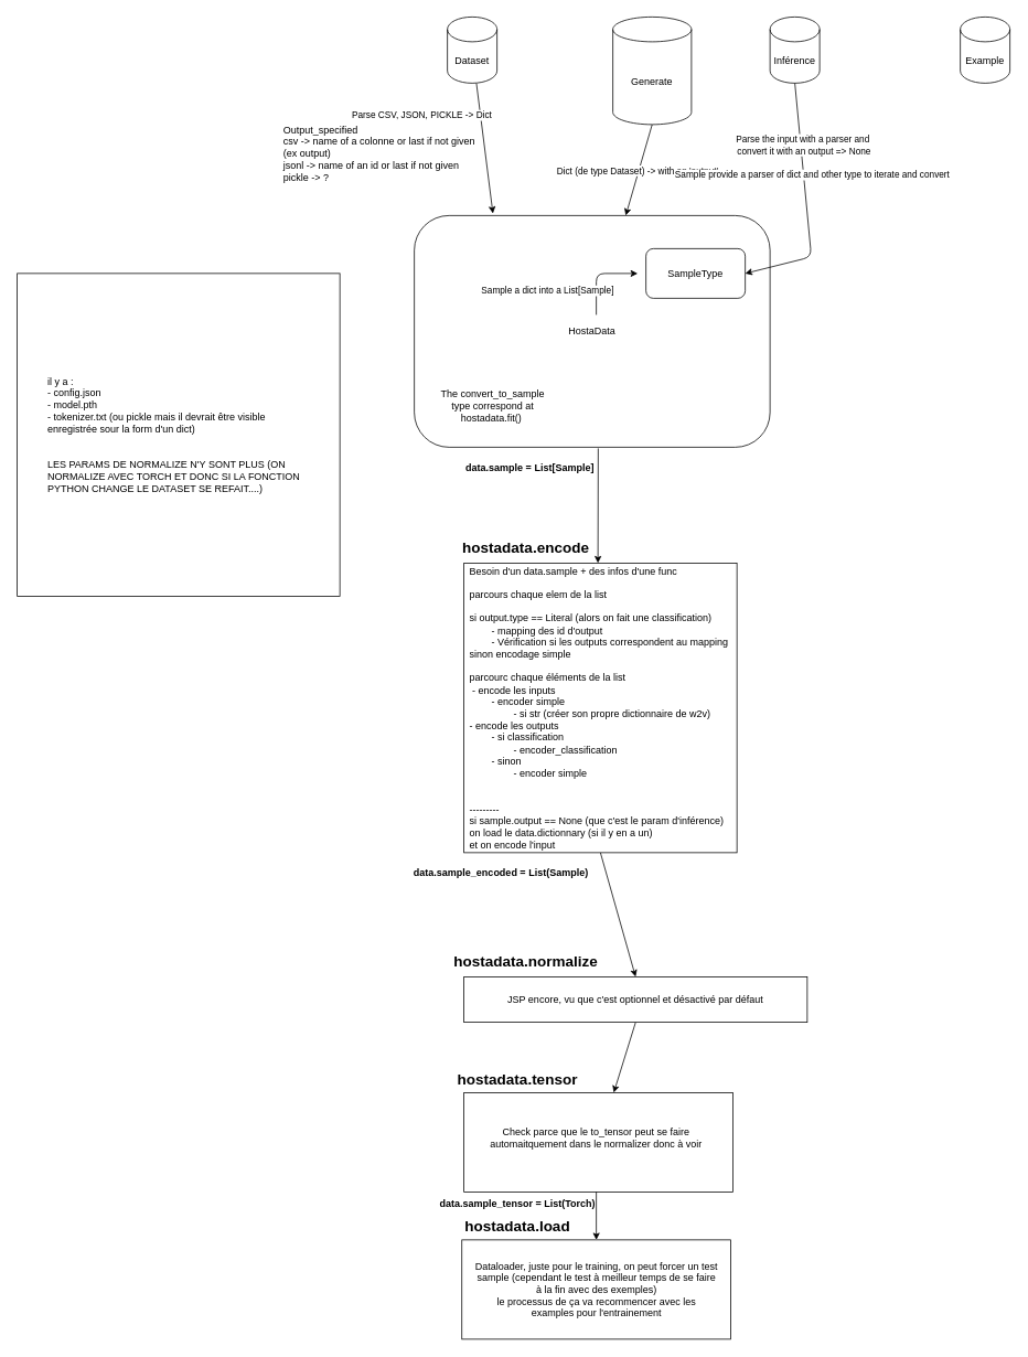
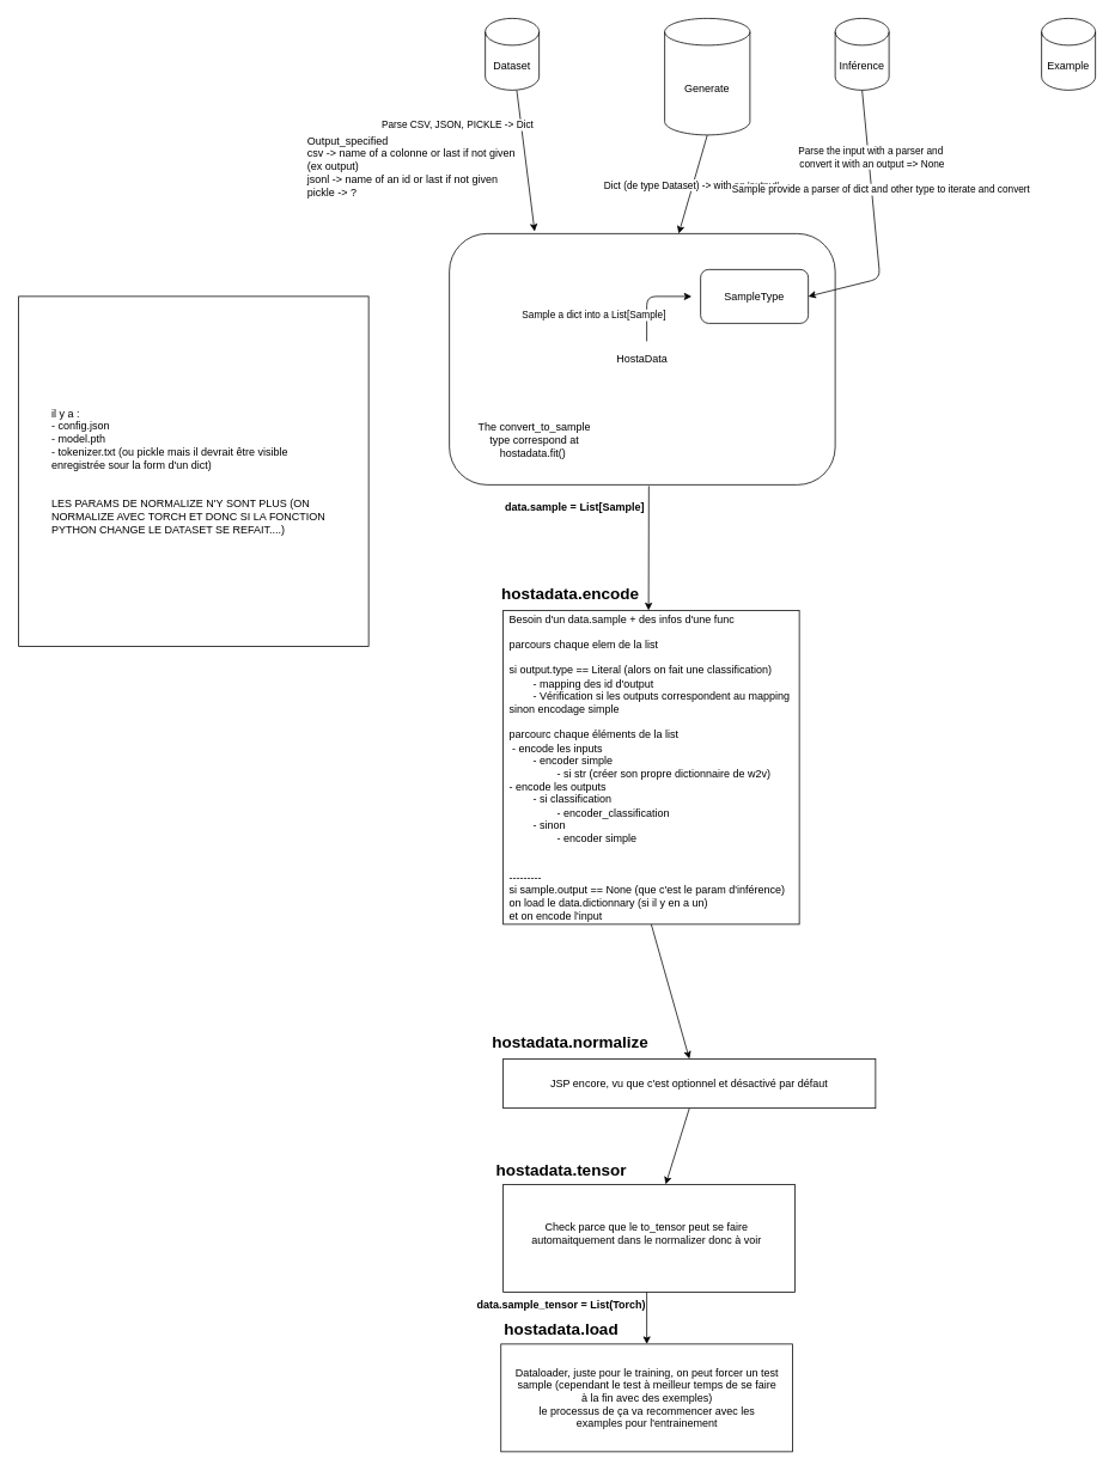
  <mxCell id="0" />
  <mxCell id="1" parent="0" />
  <mxCell id="2" style="edgeStyle=none;html=1;entryX=0.221;entryY=-0.009;entryDx=0;entryDy=0;entryPerimeter=0;" edge="1" parent="1" source="4" target="11"><mxGeometry relative="1" as="geometry" /></mxCell>
  <mxCell id="3" value="Parse CSV, JSON, PICKLE -&amp;gt; Dict" style="edgeLabel;html=1;align=center;verticalAlign=middle;resizable=0;points=[];" vertex="1" connectable="0" parent="2"><mxGeometry x="-0.215" y="-3" relative="1" as="geometry"><mxPoint x="-71" y="-23" as="offset" /></mxGeometry></mxCell>
  <mxCell id="4" value="Dataset" style="shape=cylinder3;whiteSpace=wrap;html=1;boundedLbl=1;backgroundOutline=1;size=15;" vertex="1" parent="1"><mxGeometry x="540" y="20" width="60" height="80" as="geometry" /></mxCell>
  <mxCell id="5" style="edgeStyle=none;html=1;exitX=0.5;exitY=1;exitDx=0;exitDy=0;exitPerimeter=0;" edge="1" parent="1" source="7" target="11"><mxGeometry relative="1" as="geometry" /></mxCell>
  <mxCell id="6" value="Dict (de type Dataset) -&amp;gt; with an 'output'=...." style="edgeLabel;html=1;align=center;verticalAlign=middle;resizable=0;points=[];" vertex="1" connectable="0" parent="5"><mxGeometry x="-0.419" y="-3" relative="1" as="geometry"><mxPoint x="3" y="25" as="offset" /></mxGeometry></mxCell>
  <mxCell id="7" value="Generate" style="shape=cylinder3;whiteSpace=wrap;html=1;boundedLbl=1;backgroundOutline=1;size=15;" vertex="1" parent="1"><mxGeometry x="740" y="20" width="95" height="130" as="geometry" /></mxCell>
  <mxCell id="8" value="Example" style="shape=cylinder3;whiteSpace=wrap;html=1;boundedLbl=1;backgroundOutline=1;size=15;" vertex="1" parent="1"><mxGeometry x="1160" y="20" width="60" height="80" as="geometry" /></mxCell>
  <mxCell id="9" value="Inférence" style="shape=cylinder3;whiteSpace=wrap;html=1;boundedLbl=1;backgroundOutline=1;size=15;" vertex="1" parent="1"><mxGeometry x="930" y="20" width="60" height="80" as="geometry" /></mxCell>
  <mxCell id="10" style="edgeStyle=none;html=1;exitX=0.517;exitY=1.005;exitDx=0;exitDy=0;exitPerimeter=0;" edge="1" parent="1" source="11"><mxGeometry relative="1" as="geometry"><mxPoint x="722" y="680" as="targetPoint" /><mxPoint x="800" y="610" as="sourcePoint" /></mxGeometry></mxCell>
  <mxCell id="11" value="HostaData" style="rounded=1;whiteSpace=wrap;html=1;" vertex="1" parent="1"><mxGeometry x="500" y="260" width="430" height="280" as="geometry" /></mxCell>
  <mxCell id="12" value="SampleType" style="rounded=1;whiteSpace=wrap;html=1;" vertex="1" parent="1"><mxGeometry x="780" y="300" width="120" height="60" as="geometry" /></mxCell>
  <mxCell id="13" value="Output_specified&lt;br&gt;csv -&amp;gt; name of a colonne or last if not given &lt;br&gt;(ex output)&lt;br&gt;jsonl -&amp;gt; name of an id or last if not given&lt;br&gt;pickle -&amp;gt; ?" style="text;html=1;align=left;verticalAlign=middle;resizable=0;points=[];autosize=1;strokeColor=none;fillColor=none;" vertex="1" parent="1"><mxGeometry x="340" y="140" width="260" height="90" as="geometry" /></mxCell>
  <mxCell id="14" style="edgeStyle=none;html=1;exitX=0.5;exitY=1;exitDx=0;exitDy=0;exitPerimeter=0;entryX=1;entryY=0.5;entryDx=0;entryDy=0;" edge="1" parent="1" source="9" target="12"><mxGeometry relative="1" as="geometry"><Array as="points"><mxPoint x="980" y="310" /></Array></mxGeometry></mxCell>
  <mxCell id="15" value="Parse the input with a parser and&amp;nbsp;&lt;br&gt;convert it with an output =&amp;gt; None" style="edgeLabel;html=1;align=center;verticalAlign=middle;resizable=0;points=[];" vertex="1" connectable="0" parent="14"><mxGeometry x="-0.486" y="3" relative="1" as="geometry"><mxPoint as="offset" /></mxGeometry></mxCell>
  <mxCell id="16" value="Sample provide a parser of dict and other type to iterate and convert" style="edgeLabel;html=1;align=center;verticalAlign=middle;resizable=0;points=[];" vertex="1" connectable="0" parent="14"><mxGeometry x="-0.045" y="1" relative="1" as="geometry"><mxPoint x="6" y="-29" as="offset" /></mxGeometry></mxCell>
  <mxCell id="17" value="" style="endArrow=classic;html=1;" edge="1" parent="1"><mxGeometry width="50" height="50" relative="1" as="geometry"><mxPoint x="720" y="380" as="sourcePoint" /><mxPoint x="770" y="330" as="targetPoint" /><Array as="points"><mxPoint x="720" y="330" /></Array></mxGeometry></mxCell>
  <mxCell id="18" value="Sample a dict into a List[Sample]" style="edgeLabel;html=1;align=center;verticalAlign=middle;resizable=0;points=[];" vertex="1" connectable="0" parent="17"><mxGeometry x="0.18" y="-3" relative="1" as="geometry"><mxPoint x="-69" y="17" as="offset" /></mxGeometry></mxCell>
  <mxCell id="19" value="The convert_to_sample type correspond at hostadata.fit()&amp;nbsp;" style="text;html=1;strokeColor=none;fillColor=none;align=center;verticalAlign=middle;whiteSpace=wrap;rounded=0;" vertex="1" parent="1"><mxGeometry x="530" y="470" width="130" height="40" as="geometry" /></mxCell>
  <mxCell id="20" style="edgeStyle=none;html=1;exitX=0.5;exitY=1;exitDx=0;exitDy=0;entryX=0.5;entryY=0;entryDx=0;entryDy=0;" edge="1" parent="1" source="21" target="29"><mxGeometry relative="1" as="geometry" /></mxCell>
  <mxCell id="21" value="&lt;h3 style=&quot;margin: 0 0 0 40px; border: none; padding: 0px;&quot;&gt;&lt;br&gt;&lt;/h3&gt;" style="rounded=0;whiteSpace=wrap;html=1;align=left;" vertex="1" parent="1"><mxGeometry x="560" y="680" width="330" height="350" as="geometry" /></mxCell>
  <mxCell id="22" value="Besoin d'un data.sample + des infos d'une func&lt;br&gt;&lt;br&gt;parcours chaque elem de la list&lt;br&gt;&lt;br&gt;&lt;div style=&quot;&quot;&gt;&lt;span style=&quot;background-color: initial;&quot;&gt;si output.type == Literal (alors on fait une classification)&amp;nbsp;&lt;/span&gt;&lt;/div&gt;&lt;div style=&quot;&quot;&gt;&lt;span style=&quot;background-color: initial;&quot;&gt;&lt;span style=&quot;white-space: pre;&quot;&gt;&#09;&lt;/span&gt;- mapping des id d'output&lt;/span&gt;&lt;/div&gt;&lt;span style=&quot;white-space: pre;&quot;&gt;&#09;&lt;/span&gt;- Vérification si les outputs correspondent au mapping&lt;br&gt;sinon encodage simple&lt;br&gt;&lt;br&gt;parcourc chaque éléments de la list&lt;br&gt;&amp;nbsp;- encode les inputs&lt;br&gt;&lt;span style=&quot;white-space: pre;&quot;&gt;&#09;&lt;/span&gt;- encoder simple&amp;nbsp;&lt;br&gt;&lt;span style=&quot;white-space: pre;&quot;&gt;&#09;&lt;span style=&quot;white-space: pre;&quot;&gt;&#09;&lt;/span&gt;&lt;/span&gt;- si str (créer son propre dictionnaire de w2v)&lt;br&gt;- encode les outputs&lt;br&gt;&amp;nbsp;&lt;span style=&quot;white-space: pre;&quot;&gt;&#09;&lt;/span&gt;- si classification&amp;nbsp;&lt;br&gt;&lt;span style=&quot;white-space: pre;&quot;&gt;&#09;&lt;/span&gt;&lt;span style=&quot;white-space: pre;&quot;&gt;&#09;&lt;/span&gt;- encoder_classification&lt;br&gt;&lt;span style=&quot;white-space: pre;&quot;&gt;&#09;&lt;/span&gt;- sinon&lt;br&gt;&lt;span style=&quot;white-space: pre;&quot;&gt;&#09;&lt;/span&gt;&lt;span style=&quot;white-space: pre;&quot;&gt;&#09;&lt;/span&gt;- encoder simple&lt;br&gt;&lt;br&gt;&lt;br&gt;---------&lt;br&gt;si sample.output == None (que c'est le param d'inférence)&lt;br&gt;on load le data.dictionnary (si il y en a un)&lt;br&gt;et on encode l'input&lt;br&gt;" style="text;html=1;strokeColor=none;fillColor=none;align=left;verticalAlign=middle;whiteSpace=wrap;rounded=0;" vertex="1" parent="1"><mxGeometry x="565" y="700" width="325" height="310" as="geometry" /></mxCell>
  <mxCell id="23" value="&lt;span style=&quot;color: rgba(0, 0, 0, 0); font-family: monospace; font-size: 0px; text-align: start;&quot;&gt;%3CmxGraphModel%3E%3Croot%3E%3CmxCell%20id%3D%220%22%2F%3E%3CmxCell%20id%3D%221%22%20parent%3D%220%22%2F%3E%3CmxCell%20id%3D%222%22%20value%3D%22The%20convert_to_sample%20type%20correspond%20at%20hostadata.fit()%26amp%3Bnbsp%3B%22%20style%3D%22text%3Bhtml%3D1%3BstrokeColor%3Dnone%3BfillColor%3Dnone%3Balign%3Dcenter%3BverticalAlign%3Dmiddle%3BwhiteSpace%3Dwrap%3Brounded%3D0%3B%22%20vertex%3D%221%22%20parent%3D%221%22%3E%3CmxGeometry%20x%3D%2280%22%20y%3D%22490%22%20width%3D%22130%22%20height%3D%2240%22%20as%3D%22geometry%22%2F%3E%3C%2FmxCell%3E%3C%2Froot%3E%3C%2FmxGraphModel%3E&lt;/span&gt;&lt;h2&gt;hostadata.encode&lt;/h2&gt;" style="text;html=1;strokeColor=none;fillColor=none;align=center;verticalAlign=middle;whiteSpace=wrap;rounded=0;" vertex="1" parent="1"><mxGeometry x="580" y="640" width="110" height="30" as="geometry" /></mxCell>
  <mxCell id="24" value="" style="whiteSpace=wrap;html=1;aspect=fixed;" vertex="1" parent="1"><mxGeometry x="20" y="330" width="390" height="390" as="geometry" /></mxCell>
  <mxCell id="25" value="il y a :&lt;br&gt;&#09;- config.json&lt;br&gt;&#09;- model.pth&lt;br&gt;&#09;- tokenizer.txt (ou pickle mais il devrait être visible enregistrée sour la form d'un dict)&lt;br&gt;&lt;br&gt;&lt;br&gt;LES PARAMS DE NORMALIZE N'Y SONT PLUS (ON NORMALIZE AVEC TORCH ET DONC SI LA FONCTION PYTHON CHANGE LE DATASET SE REFAIT....)&lt;br&gt;" style="text;html=1;strokeColor=none;fillColor=none;align=left;verticalAlign=middle;whiteSpace=wrap;rounded=0;" vertex="1" parent="1"><mxGeometry x="55" y="360" width="320" height="330" as="geometry" /></mxCell>
  <mxCell id="26" value="&lt;h4&gt;data.sample = List[Sample]&lt;/h4&gt;" style="text;html=1;strokeColor=none;fillColor=none;align=center;verticalAlign=middle;whiteSpace=wrap;rounded=0;" vertex="1" parent="1"><mxGeometry x="550" y="550" width="180" height="30" as="geometry" /></mxCell>
- <mxCell id="27" value="&lt;h4&gt;data.sample_encoded = List(Sample)&lt;/h4&gt;" style="text;html=1;strokeColor=none;fillColor=none;align=center;verticalAlign=middle;whiteSpace=wrap;rounded=0;" vertex="1" parent="1"><mxGeometry x="440" y="1040" width="330" height="30" as="geometry" /></mxCell>
  <mxCell id="28" style="edgeStyle=none;html=1;exitX=0.5;exitY=1;exitDx=0;exitDy=0;" edge="1" parent="1" source="29" target="31"><mxGeometry relative="1" as="geometry" /></mxCell>
  <mxCell id="29" value="JSP encore, vu que c'est optionnel et désactivé par défaut" style="rounded=0;whiteSpace=wrap;html=1;" vertex="1" parent="1"><mxGeometry x="560" y="1180" width="415" height="55" as="geometry" /></mxCell>
  <mxCell id="30" value="&lt;span style=&quot;color: rgba(0, 0, 0, 0); font-family: monospace; font-size: 0px; text-align: start;&quot;&gt;%3CmxGraphModel%3E%3Croot%3E%3CmxCell%20id%3D%220%22%2F%3E%3CmxCell%20id%3D%221%22%20parent%3D%220%22%2F%3E%3CmxCell%20id%3D%222%22%20value%3D%22The%20convert_to_sample%20type%20correspond%20at%20hostadata.fit()%26amp%3Bnbsp%3B%22%20style%3D%22text%3Bhtml%3D1%3BstrokeColor%3Dnone%3BfillColor%3Dnone%3Balign%3Dcenter%3BverticalAlign%3Dmiddle%3BwhiteSpace%3Dwrap%3Brounded%3D0%3B%22%20vertex%3D%221%22%20parent%3D%221%22%3E%3CmxGeometry%20x%3D%2280%22%20y%3D%22490%22%20width%3D%22130%22%20height%3D%2240%22%20as%3D%22geometry%22%2F%3E%3C%2FmxCell%3E%3C%2Froot%3E%3C%2FmxGraphModel%3E&lt;/span&gt;&lt;h2&gt;hostadata.normalize&lt;/h2&gt;" style="text;html=1;strokeColor=none;fillColor=none;align=center;verticalAlign=middle;whiteSpace=wrap;rounded=0;" vertex="1" parent="1"><mxGeometry x="580" y="1140" width="110" height="30" as="geometry" /></mxCell>
  <mxCell id="31" value="" style="rounded=0;whiteSpace=wrap;html=1;" vertex="1" parent="1"><mxGeometry x="560" y="1320" width="325" height="120" as="geometry" /></mxCell>
  <mxCell id="32" value="&lt;span style=&quot;color: rgba(0, 0, 0, 0); font-family: monospace; font-size: 0px; text-align: start;&quot;&gt;%3CmxGraphModel%3E%3Croot%3E%3CmxCell%20id%3D%220%22%2F%3E%3CmxCell%20id%3D%221%22%20parent%3D%220%22%2F%3E%3CmxCell%20id%3D%222%22%20value%3D%22The%20convert_to_sample%20type%20correspond%20at%20hostadata.fit()%26amp%3Bnbsp%3B%22%20style%3D%22text%3Bhtml%3D1%3BstrokeColor%3Dnone%3BfillColor%3Dnone%3Balign%3Dcenter%3BverticalAlign%3Dmiddle%3BwhiteSpace%3Dwrap%3Brounded%3D0%3B%22%20vertex%3D%221%22%20parent%3D%221%22%3E%3CmxGeometry%20x%3D%2280%22%20y%3D%22490%22%20width%3D%22130%22%20height%3D%2240%22%20as%3D%22geometry%22%2F%3E%3C%2FmxCell%3E%3C%2Froot%3E%3C%2FmxGraphModel%3E&lt;/span&gt;&lt;h2&gt;hostadata.tensor&lt;/h2&gt;" style="text;html=1;strokeColor=none;fillColor=none;align=center;verticalAlign=middle;whiteSpace=wrap;rounded=0;" vertex="1" parent="1"><mxGeometry x="570" y="1282" width="110" height="30" as="geometry" /></mxCell>
  <mxCell id="33" style="edgeStyle=none;html=1;exitX=0.5;exitY=1;exitDx=0;exitDy=0;entryX=0.5;entryY=0;entryDx=0;entryDy=0;" edge="1" parent="1" source="34" target="36"><mxGeometry relative="1" as="geometry" /></mxCell>
  <mxCell id="34" value="Check parce que le to_tensor peut se faire automaitquement dans le normalizer donc à voir" style="text;html=1;strokeColor=none;fillColor=none;align=center;verticalAlign=middle;whiteSpace=wrap;rounded=0;" vertex="1" parent="1"><mxGeometry x="570" y="1310" width="300" height="130" as="geometry" /></mxCell>
  <mxCell id="35" value="&lt;h4&gt;data.sample_tensor = List(Torch)&lt;/h4&gt;" style="text;html=1;strokeColor=none;fillColor=none;align=center;verticalAlign=middle;whiteSpace=wrap;rounded=0;" vertex="1" parent="1"><mxGeometry x="460" y="1440" width="330" height="30" as="geometry" /></mxCell>
  <mxCell id="36" value="" style="rounded=0;whiteSpace=wrap;html=1;" vertex="1" parent="1"><mxGeometry x="557.5" y="1498" width="325" height="120" as="geometry" /></mxCell>
  <mxCell id="37" value="&lt;span style=&quot;color: rgba(0, 0, 0, 0); font-family: monospace; font-size: 0px; text-align: start;&quot;&gt;%3CmxGraphModel%3E%3Croot%3E%3CmxCell%20id%3D%220%22%2F%3E%3CmxCell%20id%3D%221%22%20parent%3D%220%22%2F%3E%3CmxCell%20id%3D%222%22%20value%3D%22The%20convert_to_sample%20type%20correspond%20at%20hostadata.fit()%26amp%3Bnbsp%3B%22%20style%3D%22text%3Bhtml%3D1%3BstrokeColor%3Dnone%3BfillColor%3Dnone%3Balign%3Dcenter%3BverticalAlign%3Dmiddle%3BwhiteSpace%3Dwrap%3Brounded%3D0%3B%22%20vertex%3D%221%22%20parent%3D%221%22%3E%3CmxGeometry%20x%3D%2280%22%20y%3D%22490%22%20width%3D%22130%22%20height%3D%2240%22%20as%3D%22geometry%22%2F%3E%3C%2FmxCell%3E%3C%2Froot%3E%3C%2FmxGraphModel%3E&lt;/span&gt;&lt;h2&gt;hostadata.load&lt;/h2&gt;" style="text;html=1;strokeColor=none;fillColor=none;align=center;verticalAlign=middle;whiteSpace=wrap;rounded=0;" vertex="1" parent="1"><mxGeometry x="570" y="1460" width="110" height="30" as="geometry" /></mxCell>
  <mxCell id="38" value="Dataloader, juste pour le training, on peut forcer un test sample (cependant le test à meilleur temps de se faire à la fin avec des exemples)&lt;br&gt;le processus de ça va recommencer avec les examples pour l'entrainement" style="text;html=1;strokeColor=none;fillColor=none;align=center;verticalAlign=middle;whiteSpace=wrap;rounded=0;" vertex="1" parent="1"><mxGeometry x="572.5" y="1518" width="295" height="80" as="geometry" /></mxCell>
